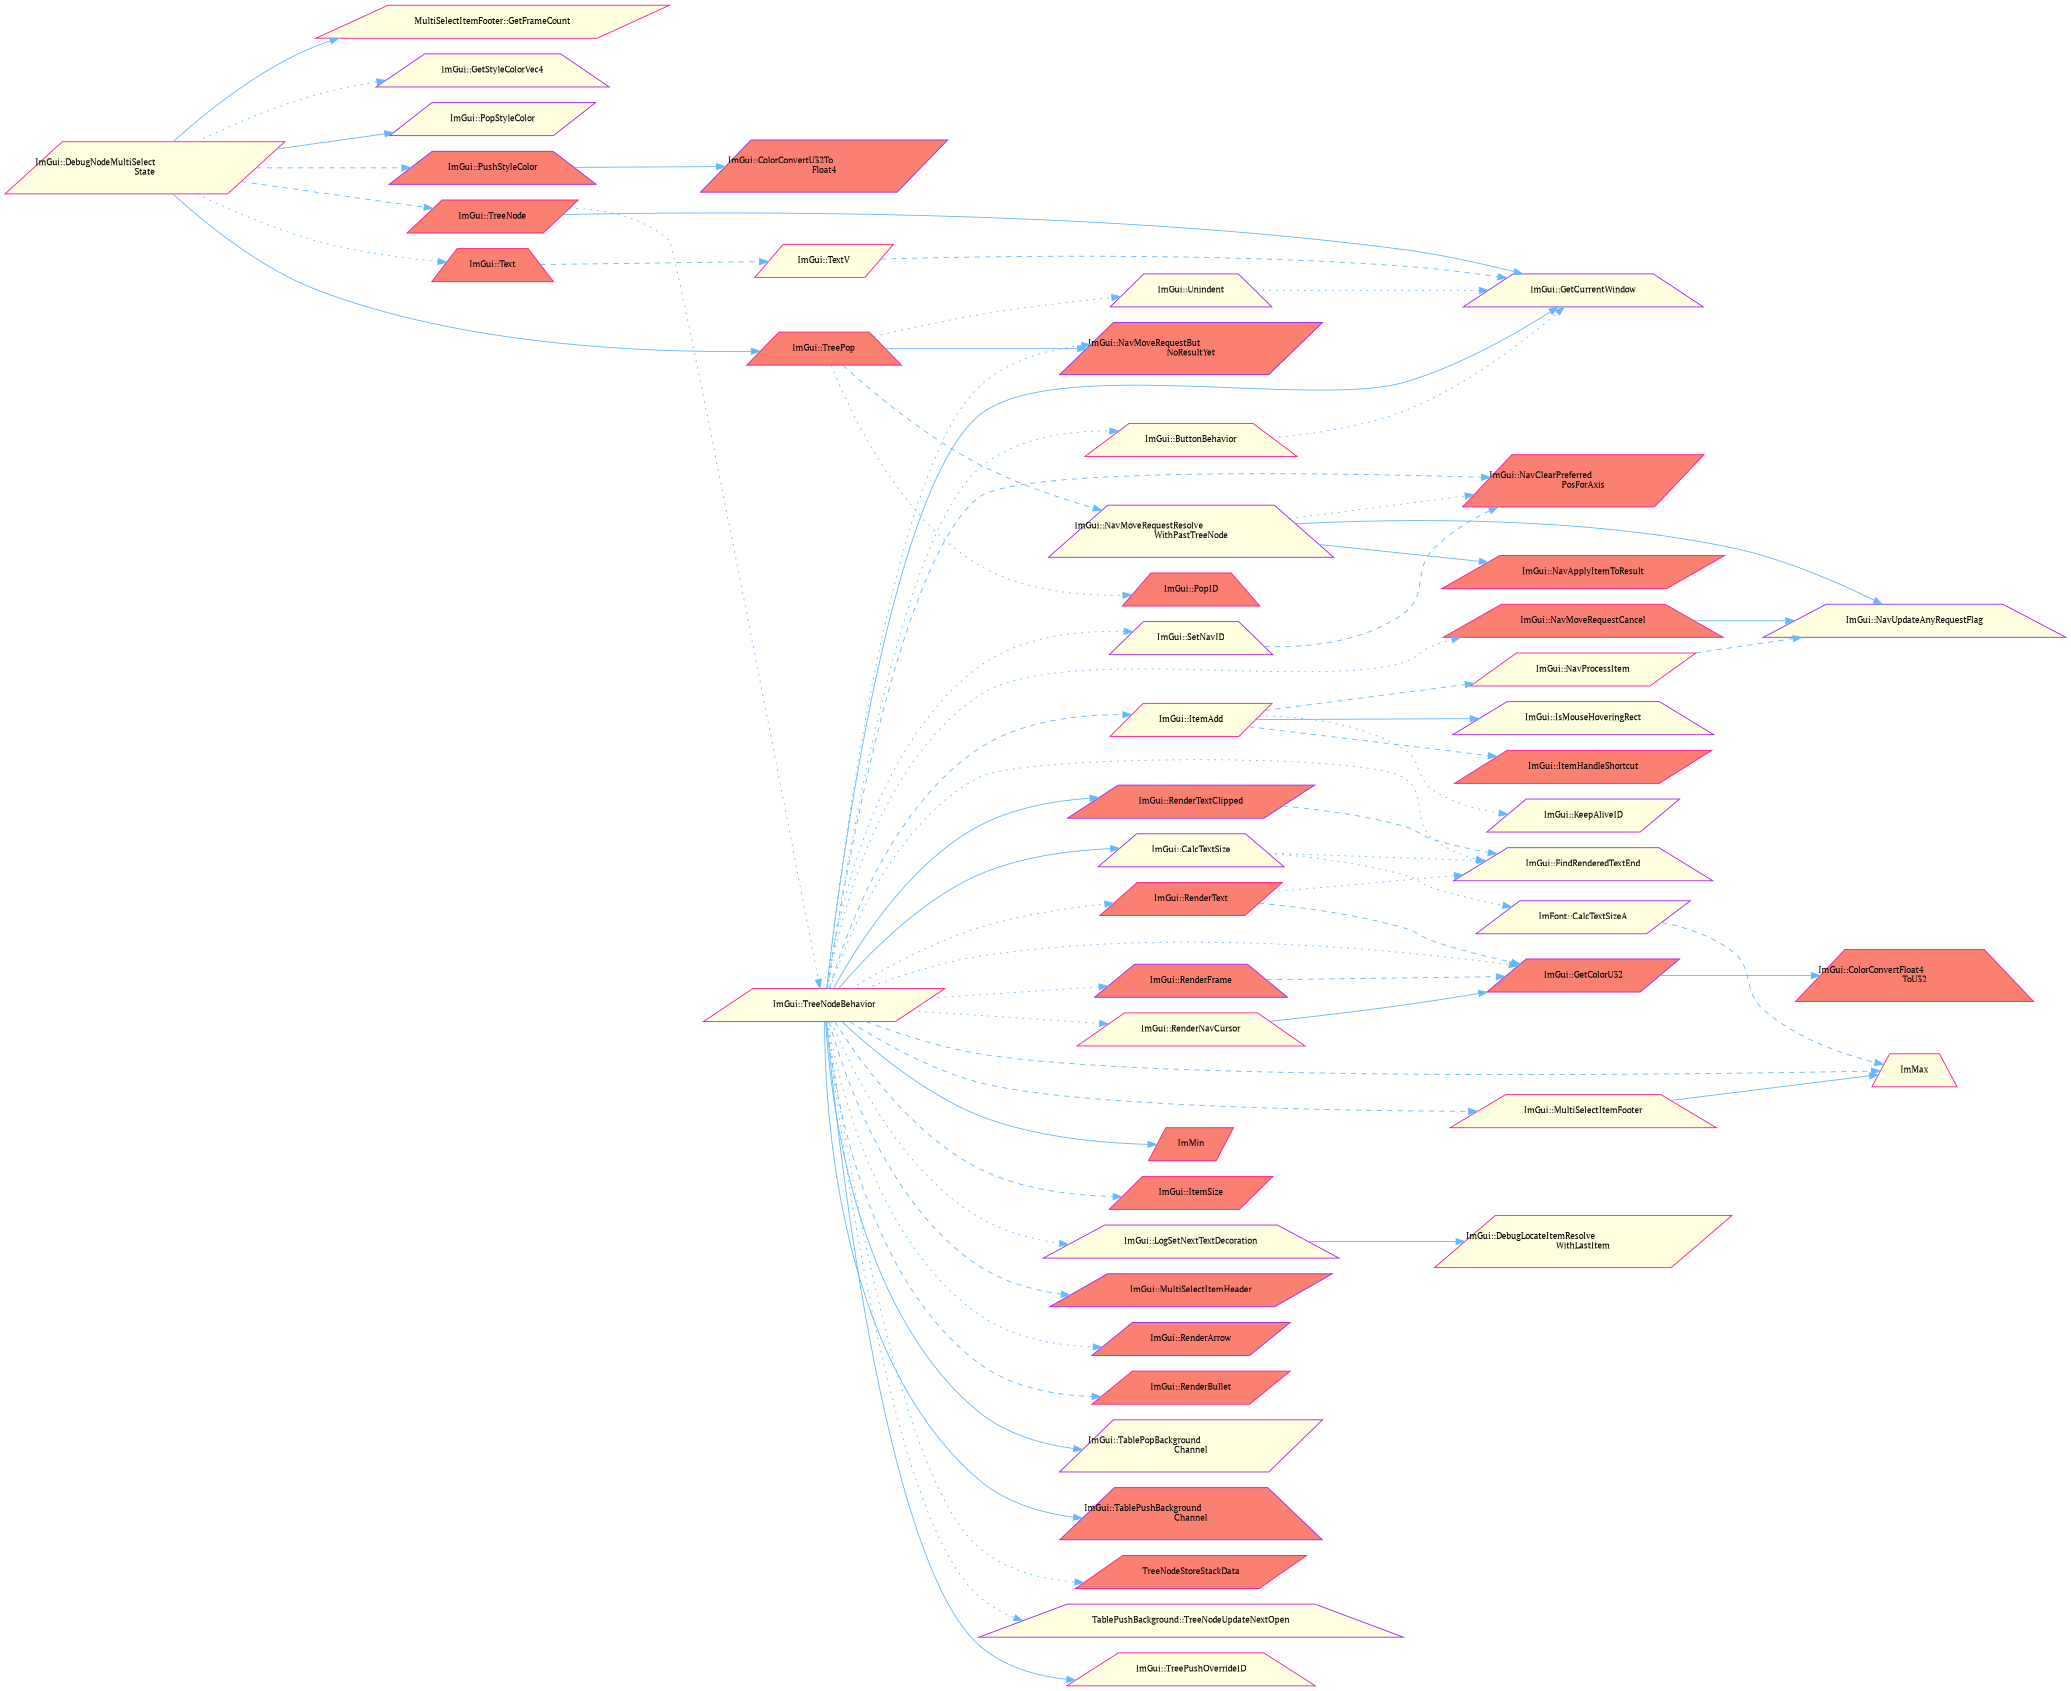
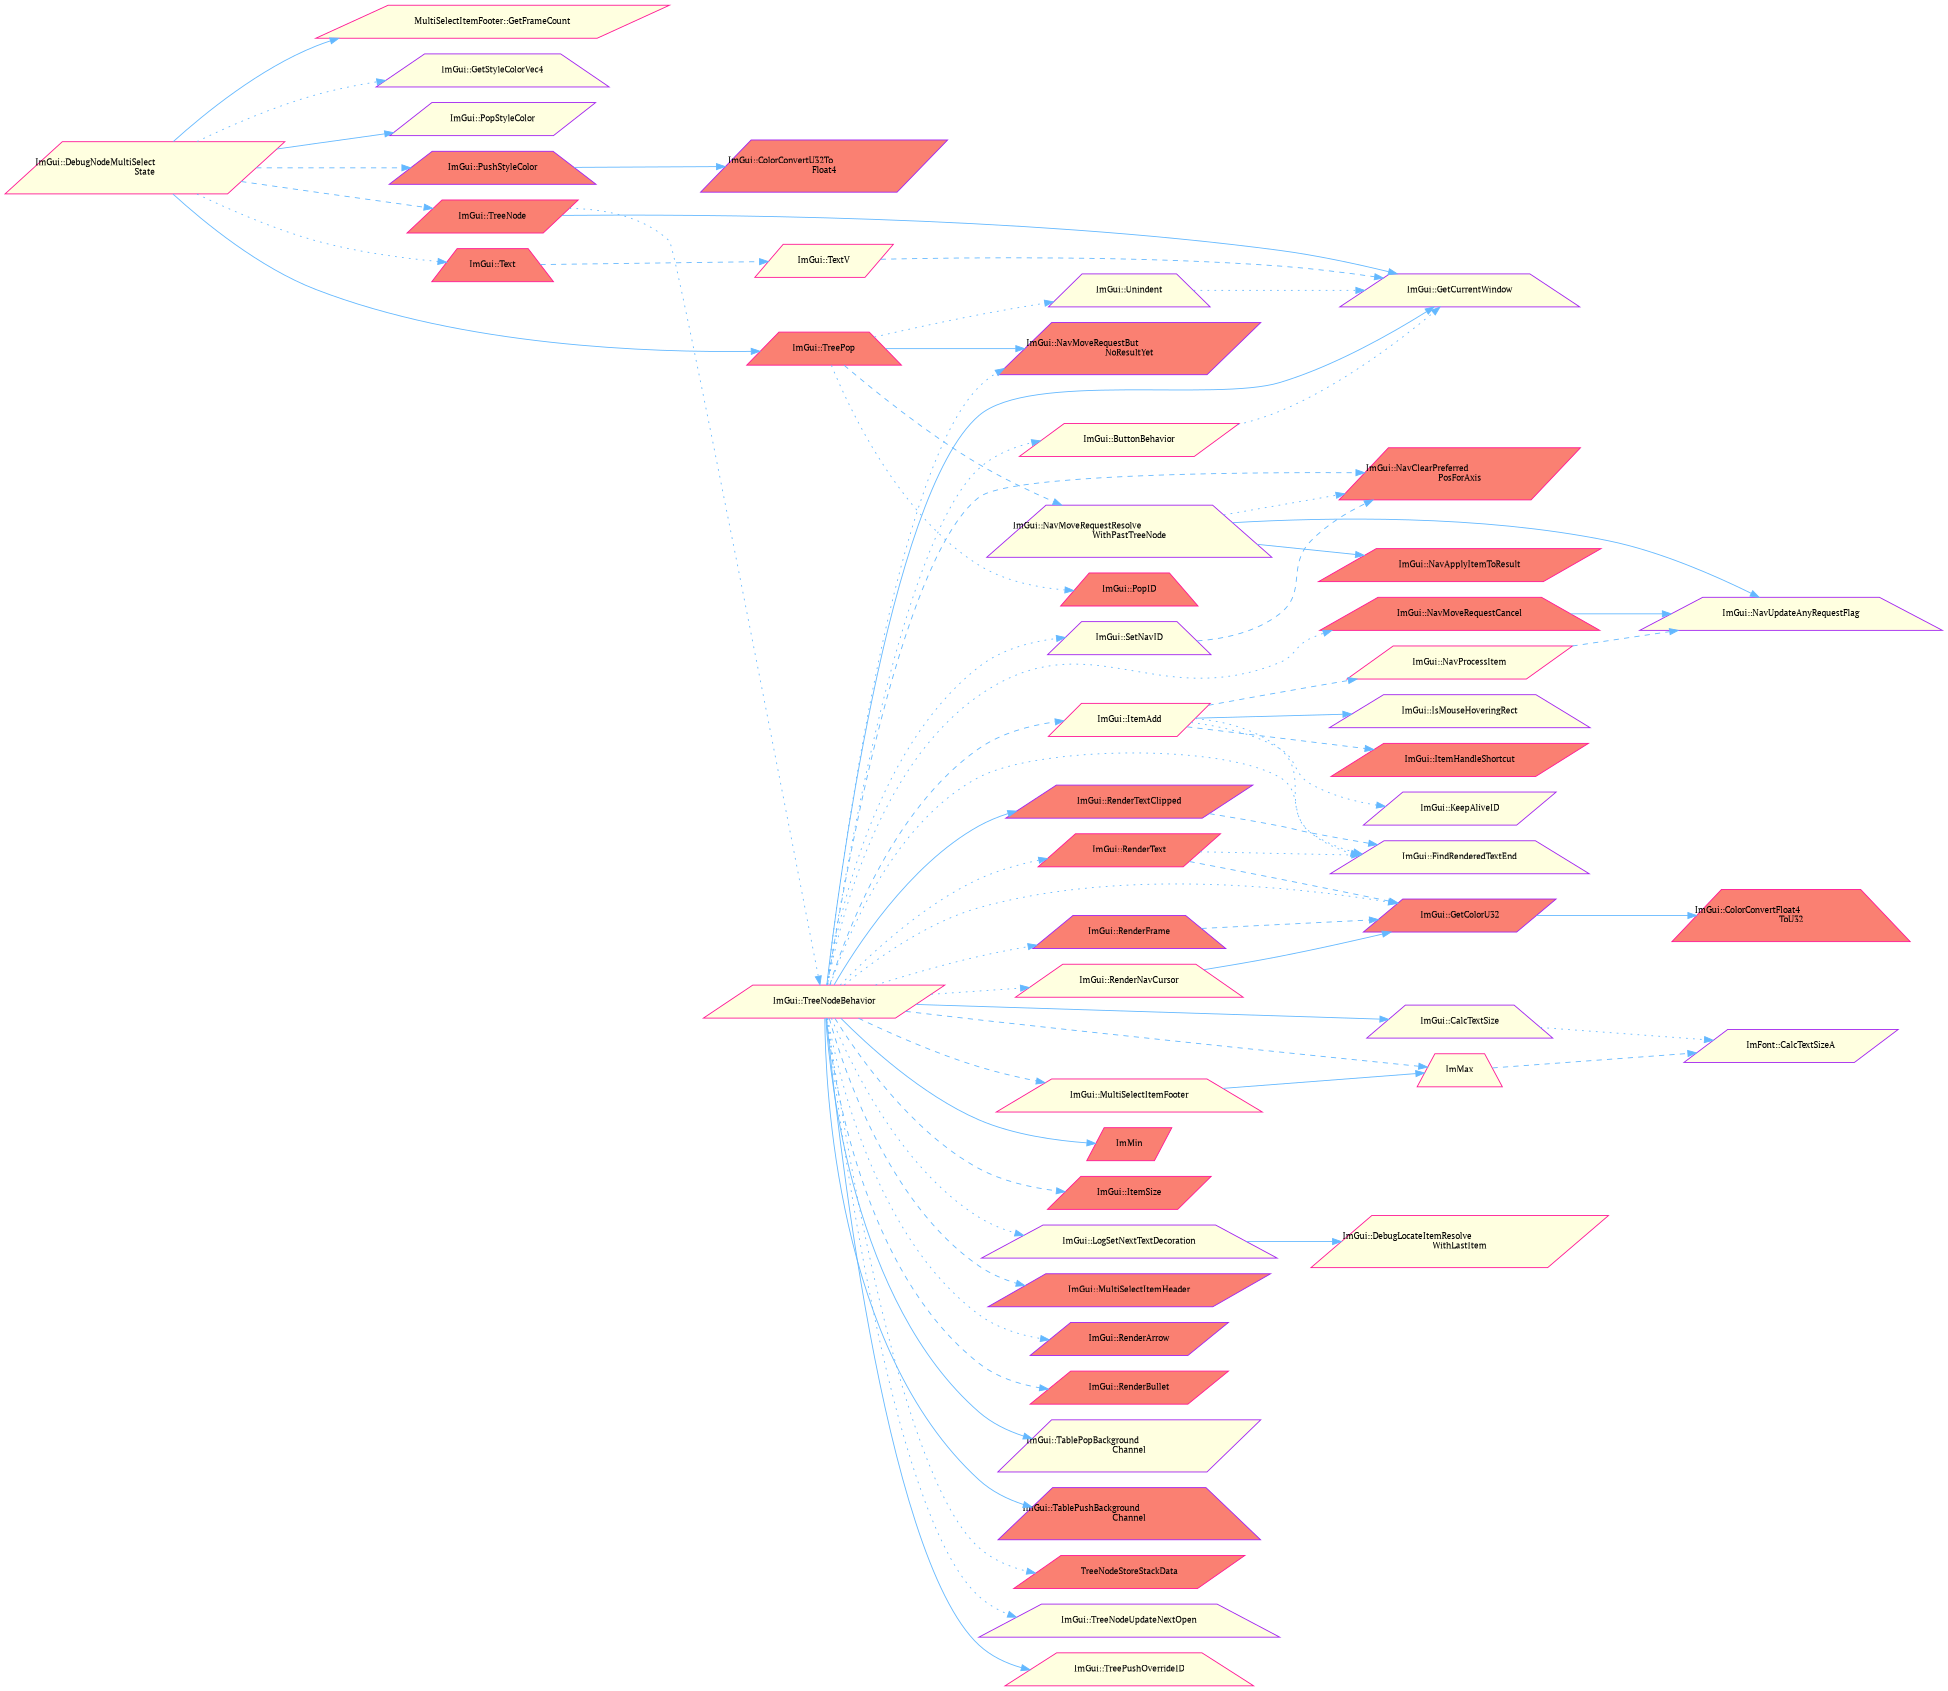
  digraph {
    fontname="PT Serif"
    rankdir=LR
    node [color=deeppink fillcolor=lightyellow fontname="PT Serif" fontsize=10 shape=parallelogram style=filled]
    edge [color=steelblue1 fontname="PT Serif" fontsize=10 labelfontname=Helvetica labelfontsize=10 style=dotted]
    n1 [fontcolor=black height=0.2 label="ImGui::DebugNodeMultiSelect\lState" width=0.4]
    n2 [height=0.2 label="MultiSelectItemFooter::GetFrameCount" width=0.4]
    n3 [color=purple height=0.2 label="ImGui::GetStyleColorVec4" shape=trapezium width=0.4]
    n4 [color=purple height=0.2 label="ImGui::PopStyleColor" width=0.4]
    n5 [color=purple fillcolor=salmon height=0.2 label="ImGui::PushStyleColor" shape=trapezium width=0.4]
    n6 [fillcolor=salmon height=0.2 label="ImGui::Text" shape=trapezium width=0.4]
    n7 [fillcolor=salmon height=0.2 label="ImGui::TreeNode" width=0.4]
    n8 [fillcolor=salmon height=0.2 label="ImGui::TreePop" shape=trapezium width=0.4]
    n9 [color=purple fillcolor=salmon height=0.2 label="ImGui::ColorConvertU32To\lFloat4" width=0.4]
    n10 [height=0.2 label="ImGui::TextV" width=0.4]
    n11 [color=purple height=0.2 label="ImGui::GetCurrentWindow" shape=trapezium width=0.4]
    n12 [height=0.2 label="ImGui::TreeNodeBehavior" width=0.4]
    n13 [color=purple fillcolor=salmon height=0.2 label="ImGui::NavMoveRequestBut\lNoResultYet" width=0.4]
    n14 [color=purple height=0.2 label="ImGui::NavMoveRequestResolve\lWithPastTreeNode" shape=trapezium width=0.4]
    n15 [fillcolor=salmon height=0.2 label="ImGui::PopID" shape=trapezium width=0.4]
    n16 [color=purple height=0.2 label="ImGui::Unindent" shape=trapezium width=0.4]
-   n17 [height=0.2 label="ImGui::ButtonBehavior" shape=trapezium width=0.4]
+   n17 [height=0.2 label="ImGui::ButtonBehavior" width=0.4]
    n18 [color=purple height=0.2 label="ImGui::CalcTextSize" shape=trapezium width=0.4]
    n19 [height=0.2 label=ImMax shape=trapezium width=0.4]
    n20 [color=purple height=0.2 label="ImGui::FindRenderedTextEnd" shape=trapezium width=0.4]
    n21 [color=purple fillcolor=salmon height=0.2 label="ImGui::GetColorU32" width=0.4]
    n22 [fillcolor=salmon height=0.2 label=ImMin width=0.4]
    n23 [height=0.2 label="ImGui::ItemAdd" width=0.4]
    n24 [fillcolor=salmon height=0.2 label="ImGui::ItemSize" width=0.4]
    n25 [color=purple height=0.2 label="ImGui::LogSetNextTextDecoration" shape=trapezium width=0.4]
    n26 [height=0.2 label="ImGui::MultiSelectItemFooter" shape=trapezium width=0.4]
    n27 [color=purple fillcolor=salmon height=0.2 label="ImGui::MultiSelectItemHeader" width=0.4]
    n28 [fillcolor=salmon height=0.2 label="ImGui::NavClearPreferred\lPosForAxis" width=0.4]
    n29 [fillcolor=salmon height=0.2 label="ImGui::NavMoveRequestCancel" shape=trapezium width=0.4]
    n30 [color=purple fillcolor=salmon height=0.2 label="ImGui::RenderArrow" width=0.4]
    n31 [fillcolor=salmon height=0.2 label="ImGui::RenderBullet" width=0.4]
    n32 [color=purple fillcolor=salmon height=0.2 label="ImGui::RenderFrame" shape=trapezium width=0.4]
    n33 [height=0.2 label="ImGui::RenderNavCursor" shape=trapezium width=0.4]
    n34 [fillcolor=salmon height=0.2 label="ImGui::RenderText" width=0.4]
    n35 [color=purple fillcolor=salmon height=0.2 label="ImGui::RenderTextClipped" width=0.4]
    n36 [color=purple height=0.2 label="ImGui::SetNavID" shape=trapezium width=0.4]
    n37 [color=purple height=0.2 label="ImGui::TablePopBackground\lChannel" width=0.4]
    n38 [color=purple fillcolor=salmon height=0.2 label="ImGui::TablePushBackground\lChannel" shape=trapezium width=0.4]
    n39 [fillcolor=salmon height=0.2 label=TreeNodeStoreStackData width=0.4]
-   n40 [color=purple height=0.2 label="TablePushBackground::TreeNodeUpdateNextOpen" shape=trapezium width=0.4]
+   n40 [color=purple height=0.2 label="ImGui::TreeNodeUpdateNextOpen" shape=trapezium width=0.4]
    n41 [height=0.2 label="ImGui::TreePushOverrideID" shape=trapezium width=0.4]
    n42 [color=purple height=0.2 label="ImFont::CalcTextSizeA" width=0.4]
    n43 [fillcolor=salmon height=0.2 label="ImGui::ColorConvertFloat4\lToU32" shape=trapezium width=0.4]
    n44 [color=purple height=0.2 label="ImGui::IsMouseHoveringRect" shape=trapezium width=0.4]
    n45 [fillcolor=salmon height=0.2 label="ImGui::ItemHandleShortcut" width=0.4]
    n46 [color=purple height=0.2 label="ImGui::KeepAliveID" width=0.4]
    n47 [height=0.2 label="ImGui::NavProcessItem" width=0.4]
    n48 [height=0.2 label="ImGui::DebugLocateItemResolve\lWithLastItem" width=0.4]
    n49 [color=purple height=0.2 label="ImGui::NavUpdateAnyRequestFlag" shape=trapezium width=0.4]
    n50 [fillcolor=salmon height=0.2 label="ImGui::NavApplyItemToResult" width=0.4]
    n1 -> n2 [style=solid]
    n1 -> n3
    n1 -> n4 [style=solid]
    n1 -> n5 [style=dashed]
    n1 -> n6
    n1 -> n7 [style=dashed]
    n1 -> n8 [style=solid]
    n5 -> n9 [style=solid]
    n6 -> n10 [style=dashed]
    n7 -> n11 [style=solid]
    n7 -> n12
    n8 -> n13 [style=solid]
    n8 -> n14 [style=dashed]
    n8 -> n15
    n8 -> n16
    n10 -> n11 [style=dashed]
    n12 -> n11 [style=solid]
    n12 -> n13
    n12 -> n17
    n12 -> n18 [style=solid]
    n12 -> n19 [style=dashed]
    n12 -> n20
    n12 -> n21
    n12 -> n22 [style=solid]
    n12 -> n23 [style=dashed]
    n12 -> n24 [style=dashed]
    n12 -> n25
    n12 -> n26 [style=dashed]
    n12 -> n27 [style=dashed]
    n12 -> n28 [style=dashed]
    n12 -> n29
    n12 -> n30
    n12 -> n31 [style=dashed]
    n12 -> n32
    n12 -> n33
    n12 -> n34
    n12 -> n35 [style=solid]
    n12 -> n36
    n12 -> n37 [style=solid]
    n12 -> n38 [style=solid]
    n12 -> n39
    n12 -> n40
    n12 -> n41 [style=solid]
    n14 -> n28
    n14 -> n49 [style=solid]
    n14 -> n50 [style=solid]
    n16 -> n11
    n17 -> n11
-   n18 -> n20
+   n23 -> n20
    n18 -> n42
    n21 -> n43 [style=solid]
    n23 -> n44 [style=solid]
    n23 -> n45 [style=dashed]
    n23 -> n46
    n23 -> n47 [style=dashed]
    n25 -> n48 [style=solid]
    n26 -> n19 [style=solid]
    n29 -> n49 [style=solid]
    n32 -> n21 [style=dashed]
    n33 -> n21 [style=solid]
    n34 -> n20
    n34 -> n21 [style=dashed]
    n35 -> n20 [style=dashed]
    n36 -> n28 [style=dashed]
-   n42 -> n19 [style=dashed]
+   n19 -> n42 [style=dashed]
    n47 -> n49 [style=dashed]
  }
